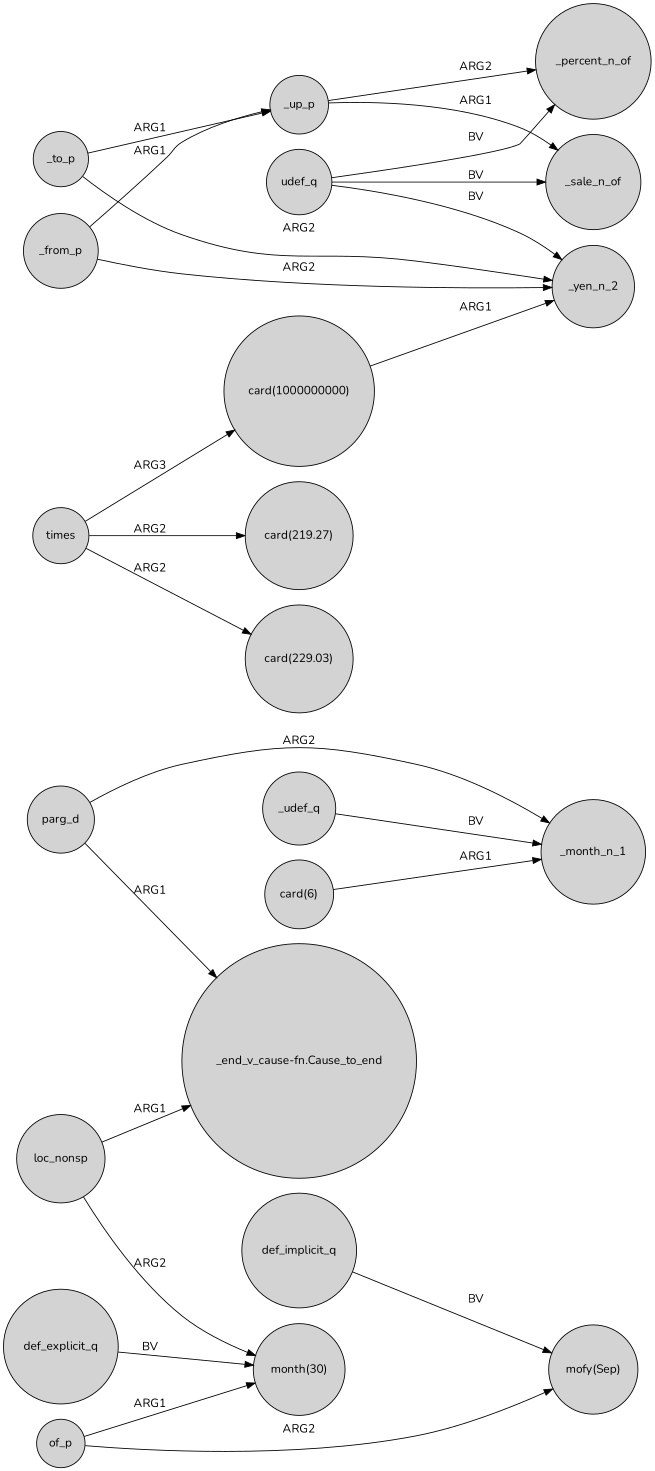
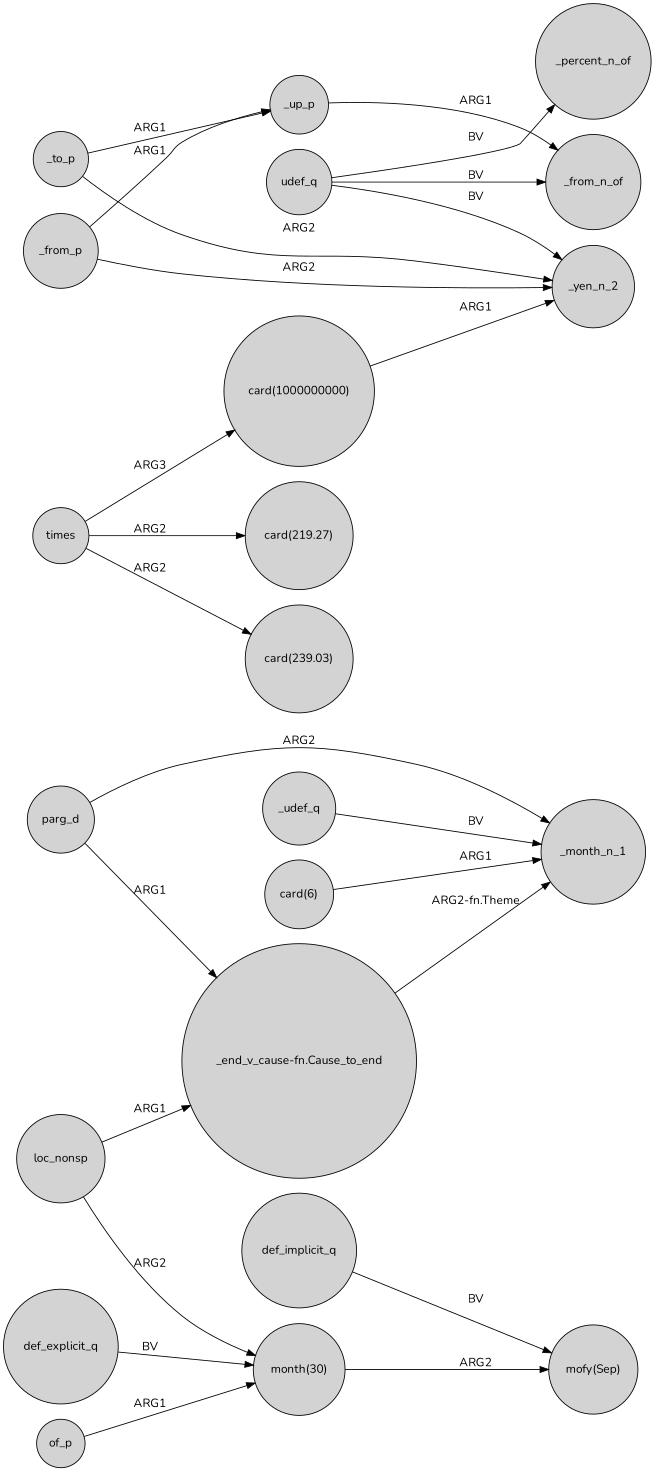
  digraph {
    fontname=Nunito
    rankdir=LR
    node [fontname=Nunito shape=circle style=filled]
    edge [fontname=Nunito]
    parg_d
    _month_n_1
    "_end_v_cause-fn.Cause_to_end"
    udef_q
-   _sale_n_of
+   _sale_n_of [label=_from_n_of]
    _yen_n_2
    _percent_n_of
    "card(1000000000)"
    times
    "card(219.27)"
-   "card(229.03)"
+   "card(229.03)" [label="card(239.03)"]
    _from_p
    _up_p
    of_p
    "mofy(Sep)"
    n16 [label="month(30)"]
    _to_p
    def_explicit_q
    n19 [label=_udef_q]
    loc_nonsp
    def_implicit_q
    "card(6)"
    parg_d -> _month_n_1 [label=ARG2]
    parg_d -> "_end_v_cause-fn.Cause_to_end" [label=ARG1]
+   "_end_v_cause-fn.Cause_to_end" -> _month_n_1 [label="ARG2-fn.Theme"]
    udef_q -> _sale_n_of [label=BV]
    udef_q -> _yen_n_2 [label=BV]
    udef_q -> _percent_n_of [label=BV]
    "card(1000000000)" -> _yen_n_2 [label=ARG1]
    times -> "card(1000000000)" [label=ARG3]
    times -> "card(219.27)" [label=ARG2]
    times -> "card(229.03)" [label=ARG2]
    _from_p -> _yen_n_2 [label=ARG2]
    _from_p -> _up_p [label=ARG1]
    _up_p -> _sale_n_of [label=ARG1]
-   _up_p -> _percent_n_of [label=ARG2]
-   of_p -> "mofy(Sep)" [label=ARG2]
+   n16 -> "mofy(Sep)" [label=ARG2]
    of_p -> n16 [label=ARG1]
    _to_p -> _yen_n_2 [label=ARG2]
    _to_p -> _up_p [label=ARG1]
    def_explicit_q -> n16 [label=BV]
    n19 -> _month_n_1 [label=BV]
    loc_nonsp -> "_end_v_cause-fn.Cause_to_end" [label=ARG1]
    loc_nonsp -> n16 [label=ARG2]
    def_implicit_q -> "mofy(Sep)" [label=BV]
    "card(6)" -> _month_n_1 [label=ARG1]
  }
